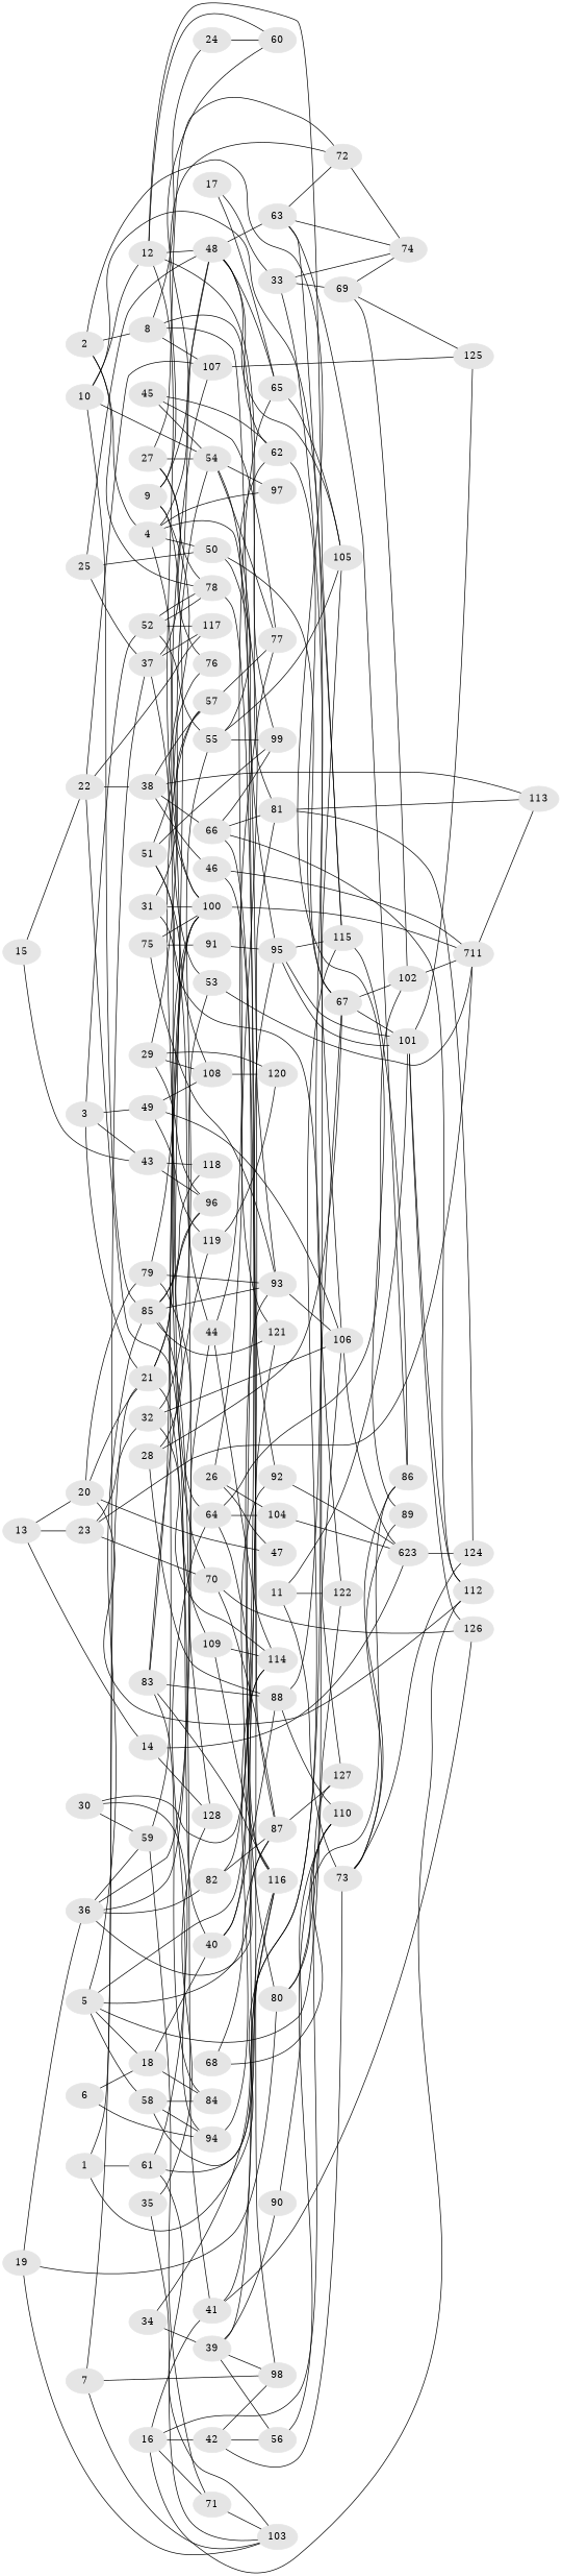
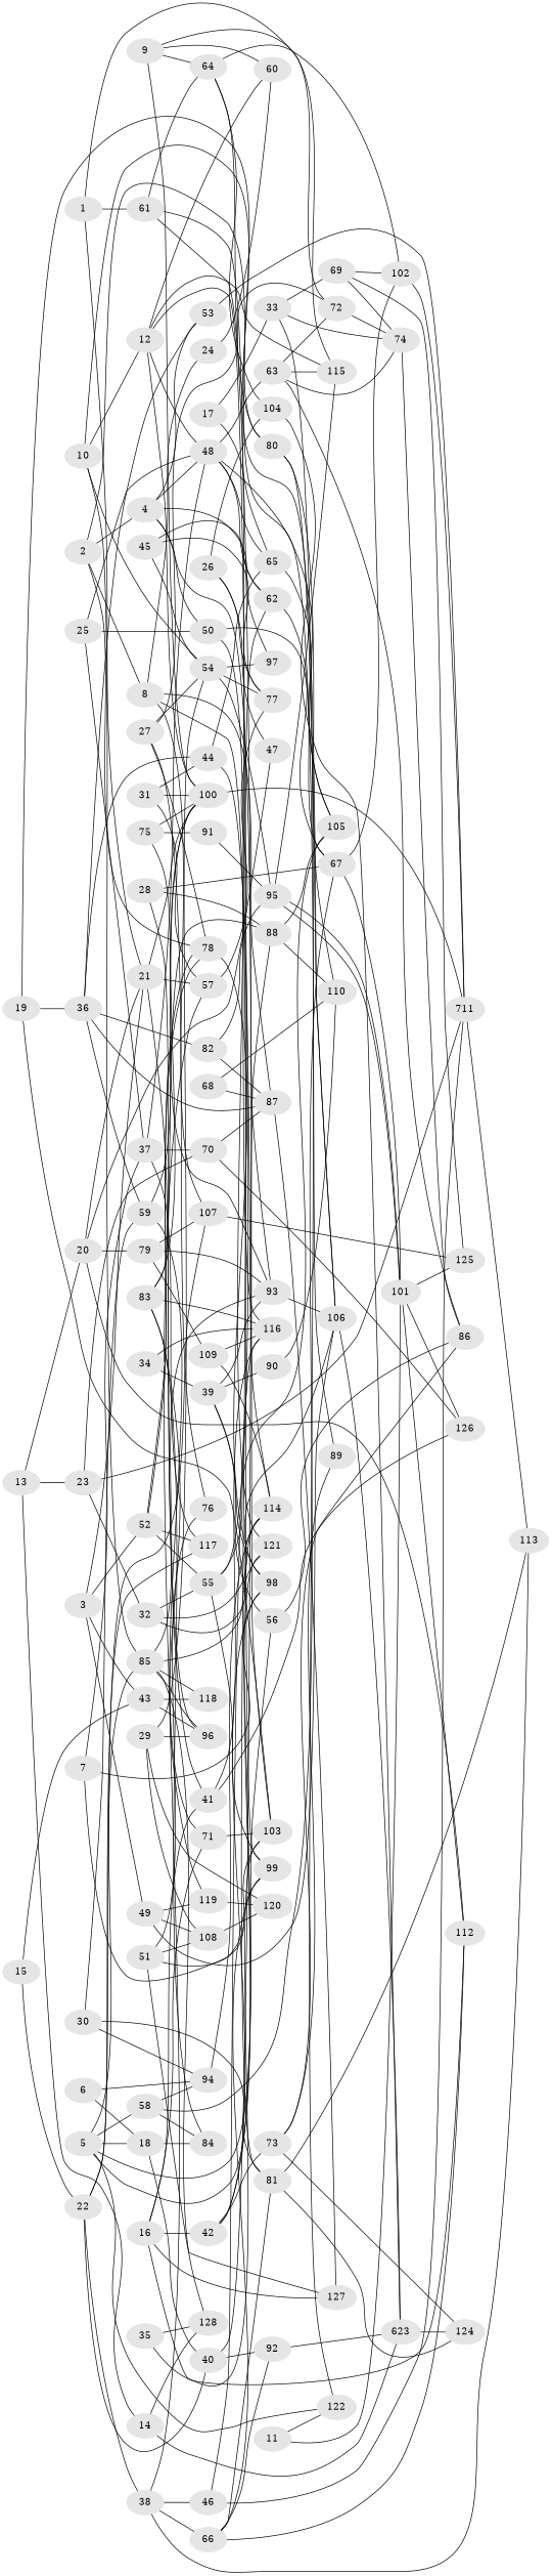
  graph {
    rankdir=LR
    node [color=gray90 style=filled]
    1
    21
    61
    115
    100
    41
    57
    103
    64
    116
    2
    4
    8
    78
    89
    48
    50
    53
    93
    97
    24
    81
    87
    107
    98
    3
    43
    49
    52
    96
    118
    106
    108
    119
    117
    55
    65
    62
    63
    105
    121
    67
    n43 [label=711]
    5
    18
    58
    85
    114
    122
    40
    84
    94
    128
    6
    7
    37
    70
    60
    113
    124
    127
    125
    9
    72
    80
    104
    102
    74
    10
    12
    54
    99
    77
    95
    n75 [label=623]
    11
    73
    101
    86
    112
    126
    13
    14
    20
    23
    47
    79
    32
    15
    22
    38
    16
    42
    71
    56
    17
    33
    69
    88
    92
    19
    36
    59
    44
    82
    110
    109
    46
    66
    25
    26
    27
    76
    28
    29
    120
    30
    31
    34
    39
    90
    35
    45
    51
    68
    75
    91
    83
    1 -- 21
    1 -- 61
    1 -- 115
    21 -- 100
    21 -- 41
    21 -- 57
    61 -- 103
    61 -- 64
    61 -- 116
    100 -- n43
    41 -- 116
    41 -- 126
    57 -- 77
    64 -- 80
    64 -- 104
    64 -- 102
    2 -- 4
    2 -- 8
    2 -- 78
    2 -- 89
    4 -- 48
    4 -- 50
    4 -- 53
    4 -- 93
    4 -- 97
    8 -- 24
    8 -- 81
    8 -- 87
    8 -- 107
    78 -- 98
    48 -- 65
    48 -- 62
    48 -- 63
    48 -- 105
    50 -- 121
    50 -- 67
    53 -- n43
    93 -- 106
    24 -- 60
    81 -- 113
    81 -- 124
    87 -- 127
    107 -- 125
    3 -- 21
    3 -- 43
    3 -- 49
    3 -- 52
    43 -- 96
    43 -- 118
    49 -- 106
    49 -- 108
    49 -- 119
    52 -- 78
    52 -- 78
    52 -- 117
    52 -- 55
    106 -- n75
    108 -- 120
    119 -- 120
    55 -- 62
    55 -- 105
    55 -- 99
    65 -- 105
    62 -- 67
    63 -- 115
    63 -- 72
    63 -- 74
    63 -- 86
    67 -- 102
    67 -- 101
    n43 -- 113
    5 -- 121
    5 -- 18
    5 -- 58
    5 -- 85
    5 -- 114
    5 -- 122
    18 -- 40
    18 -- 84
    58 -- 67
    58 -- 84
    58 -- 94
    85 -- 93
    85 -- 96
    85 -- 118
    85 -- 121
    85 -- 128
    40 -- 88
    40 -- 92
    94 -- 114
    6 -- 18
    6 -- 94
    7 -- 103
    7 -- 98
    7 -- 37
    37 -- 48
    37 -- 117
    37 -- 70
    70 -- 87
    70 -- 126
    9 -- 100
    9 -- 64
    9 -- 60
    9 -- 72
    72 -- 74
    80 -- 106
    80 -- 110
    104 -- n75
    102 -- n43
-   115 -- 86
+   74 -- 86
    10 -- 106
    10 -- 85
    10 -- 12
    10 -- 54
    12 -- 115
    12 -- 100
    12 -- 48
    12 -- 60
    12 -- 99
    54 -- 97
    54 -- 77
    54 -- 95
    95 -- 115
    95 -- 101
    95 -- 101
    n75 -- 124
    11 -- 122
-   11 -- 73
    11 -- 101
    73 -- 89
    73 -- 124
    73 -- 86
    101 -- 125
    101 -- 112
    101 -- 126
    13 -- 14
    13 -- 20
    13 -- 23
    14 -- 128
    14 -- n75
    20 -- 21
    20 -- 112
    20 -- 47
    20 -- 79
    23 -- n43
    23 -- 70
    23 -- 32
    79 -- 93
    79 -- 107
    79 -- 109
    32 -- 106
    32 -- 55
    32 -- 114
    15 -- 43
    15 -- 22
    22 -- 107
    22 -- 117
    22 -- 40
    22 -- 38
    38 -- 57
    38 -- 113
    38 -- 46
    38 -- 66
    16 -- 41
    16 -- 127
    16 -- 112
    16 -- 42
    16 -- 71
    42 -- 98
    42 -- 73
    42 -- 56
    71 -- 103
    56 -- 86
    17 -- 65
    17 -- 33
    33 -- 122
    33 -- 74
    33 -- 69
    69 -- 125
    69 -- 102
    69 -- 74
    88 -- 105
    88 -- 110
    92 -- n75
    19 -- 103
    19 -- 80
    19 -- 36
    36 -- 53
    36 -- 87
    36 -- 59
    36 -- 44
    36 -- 82
    59 -- 100
    59 -- 71
    44 -- 65
    44 -- 114
    82 -- 87
    82 -- 95
    109 -- 116
    109 -- 114
    46 -- 116
    46 -- n43
    66 -- 81
    66 -- 99
    66 -- 112
    66 -- 92
    25 -- 48
    25 -- 50
    25 -- 37
    26 -- 104
    26 -- 77
    26 -- 47
    27 -- 78
    27 -- 72
    27 -- 54
    27 -- 76
    28 -- 96
    28 -- 67
    28 -- 88
    29 -- 96
    29 -- 108
    29 -- 54
    29 -- 120
    30 -- 81
    30 -- 94
    30 -- 59
    31 -- 100
    31 -- 57
    31 -- 44
    34 -- 116
    34 -- 39
    39 -- 93
    39 -- 98
    39 -- 56
    39 -- 90
    90 -- 110
    35 -- 103
    35 -- 128
    45 -- 62
    45 -- 54
    45 -- 77
    51 -- 108
    51 -- 127
    51 -- 99
    51 -- 76
    68 -- 87
    68 -- 110
    75 -- 100
    75 -- 93
    75 -- 91
    91 -- 95
    83 -- 100
    83 -- 116
    83 -- 119
    83 -- 84
    83 -- 88
  }
